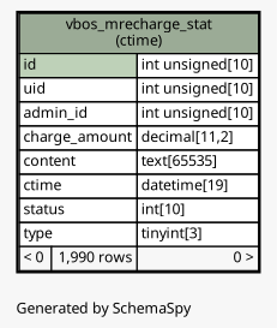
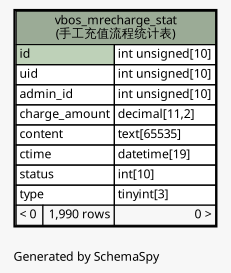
  digraph {
    bgcolor="#f7f7f7"
    fontname="Microsoft YaHei"
    fontsize=11
    label="\nGenerated by SchemaSpy"
    labeljust=l
    nodesep=0.18
    rankdir=RL
    ranksep=0.46
-   n1 [fontname="Microsoft YaHei" fontsize=11 label=<     <TABLE BORDER="2" CELLBORDER="1" CELLSPACING="0" BGCOLOR="#ffffff">       <TR><TD COLSPAN="3" BGCOLOR="#9bab96" ALIGN="CENTER">vbos_mrecharge_stat<br/>(ctime)</TD></TR>       <TR><TD PORT="id" COLSPAN="2" BGCOLOR="#bed1b8" ALIGN="LEFT">id</TD><TD PORT="id.type" ALIGN="LEFT">int unsigned[10]</TD></TR>       <TR><TD PORT="uid" COLSPAN="2" ALIGN="LEFT">uid</TD><TD PORT="uid.type" ALIGN="LEFT">int unsigned[10]</TD></TR>       <TR><TD PORT="admin_id" COLSPAN="2" ALIGN="LEFT">admin_id</TD><TD PORT="admin_id.type" ALIGN="LEFT">int unsigned[10]</TD></TR>       <TR><TD PORT="charge_amount" COLSPAN="2" ALIGN="LEFT">charge_amount</TD><TD PORT="charge_amount.type" ALIGN="LEFT">decimal[11,2]</TD></TR>       <TR><TD PORT="content" COLSPAN="2" ALIGN="LEFT">content</TD><TD PORT="content.type" ALIGN="LEFT">text[65535]</TD></TR>       <TR><TD PORT="ctime" COLSPAN="2" ALIGN="LEFT">ctime</TD><TD PORT="ctime.type" ALIGN="LEFT">datetime[19]</TD></TR>       <TR><TD PORT="status" COLSPAN="2" ALIGN="LEFT">status</TD><TD PORT="status.type" ALIGN="LEFT">int[10]</TD></TR>       <TR><TD PORT="type" COLSPAN="2" ALIGN="LEFT">type</TD><TD PORT="type.type" ALIGN="LEFT">tinyint[3]</TD></TR>       <TR><TD ALIGN="LEFT" BGCOLOR="#f7f7f7">&lt; 0</TD><TD ALIGN="RIGHT" BGCOLOR="#f7f7f7">1,990 rows</TD><TD ALIGN="RIGHT" BGCOLOR="#f7f7f7">0 &gt;</TD></TR>     </TABLE>> shape=plaintext]
+   n1 [fontname="Microsoft YaHei" fontsize=11 label=<     <TABLE BORDER="2" CELLBORDER="1" CELLSPACING="0" BGCOLOR="#ffffff">       <TR><TD COLSPAN="3" BGCOLOR="#9bab96" ALIGN="CENTER">vbos_mrecharge_stat<br/>(手工充值流程统计表)</TD></TR>       <TR><TD PORT="id" COLSPAN="2" BGCOLOR="#bed1b8" ALIGN="LEFT">id</TD><TD PORT="id.type" ALIGN="LEFT">int unsigned[10]</TD></TR>       <TR><TD PORT="uid" COLSPAN="2" ALIGN="LEFT">uid</TD><TD PORT="uid.type" ALIGN="LEFT">int unsigned[10]</TD></TR>       <TR><TD PORT="admin_id" COLSPAN="2" ALIGN="LEFT">admin_id</TD><TD PORT="admin_id.type" ALIGN="LEFT">int unsigned[10]</TD></TR>       <TR><TD PORT="charge_amount" COLSPAN="2" ALIGN="LEFT">charge_amount</TD><TD PORT="charge_amount.type" ALIGN="LEFT">decimal[11,2]</TD></TR>       <TR><TD PORT="content" COLSPAN="2" ALIGN="LEFT">content</TD><TD PORT="content.type" ALIGN="LEFT">text[65535]</TD></TR>       <TR><TD PORT="ctime" COLSPAN="2" ALIGN="LEFT">ctime</TD><TD PORT="ctime.type" ALIGN="LEFT">datetime[19]</TD></TR>       <TR><TD PORT="status" COLSPAN="2" ALIGN="LEFT">status</TD><TD PORT="status.type" ALIGN="LEFT">int[10]</TD></TR>       <TR><TD PORT="type" COLSPAN="2" ALIGN="LEFT">type</TD><TD PORT="type.type" ALIGN="LEFT">tinyint[3]</TD></TR>       <TR><TD ALIGN="LEFT" BGCOLOR="#f7f7f7">&lt; 0</TD><TD ALIGN="RIGHT" BGCOLOR="#f7f7f7">1,990 rows</TD><TD ALIGN="RIGHT" BGCOLOR="#f7f7f7">0 &gt;</TD></TR>     </TABLE>> shape=plaintext]
  }
